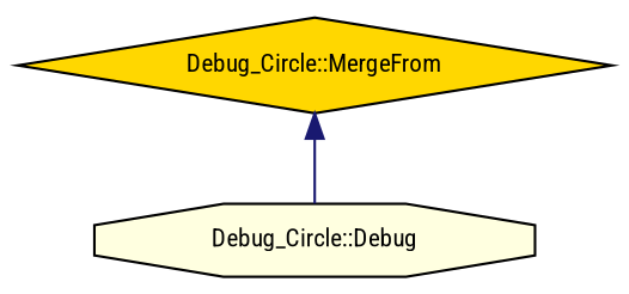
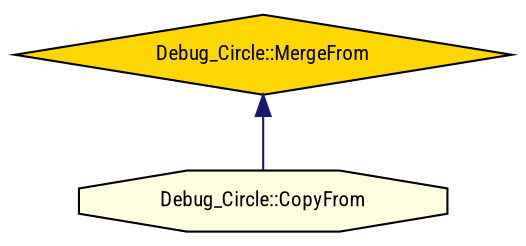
  digraph {
    rankdir=TB
    fontname="Roboto Condensed"
    node [color=black fontname="Roboto Condensed" fontsize=10 style=filled]
    n1 [fillcolor=gold fontcolor=black height=0.2 label="Debug_Circle::MergeFrom" shape=diamond width=0.4]
-   n2 [fillcolor=lightyellow height=0.2 label="Debug_Circle::Debug" shape=octagon width=0.4]
+   n2 [fillcolor=lightyellow height=0.2 label="Debug_Circle::CopyFrom" shape=octagon width=0.4]
    n1 -> n2 [color=midnightblue dir=back fontname="Roboto Condensed" fontsize=10 labelfontname=Helvetica labelfontsize=10 style=solid]
  }
